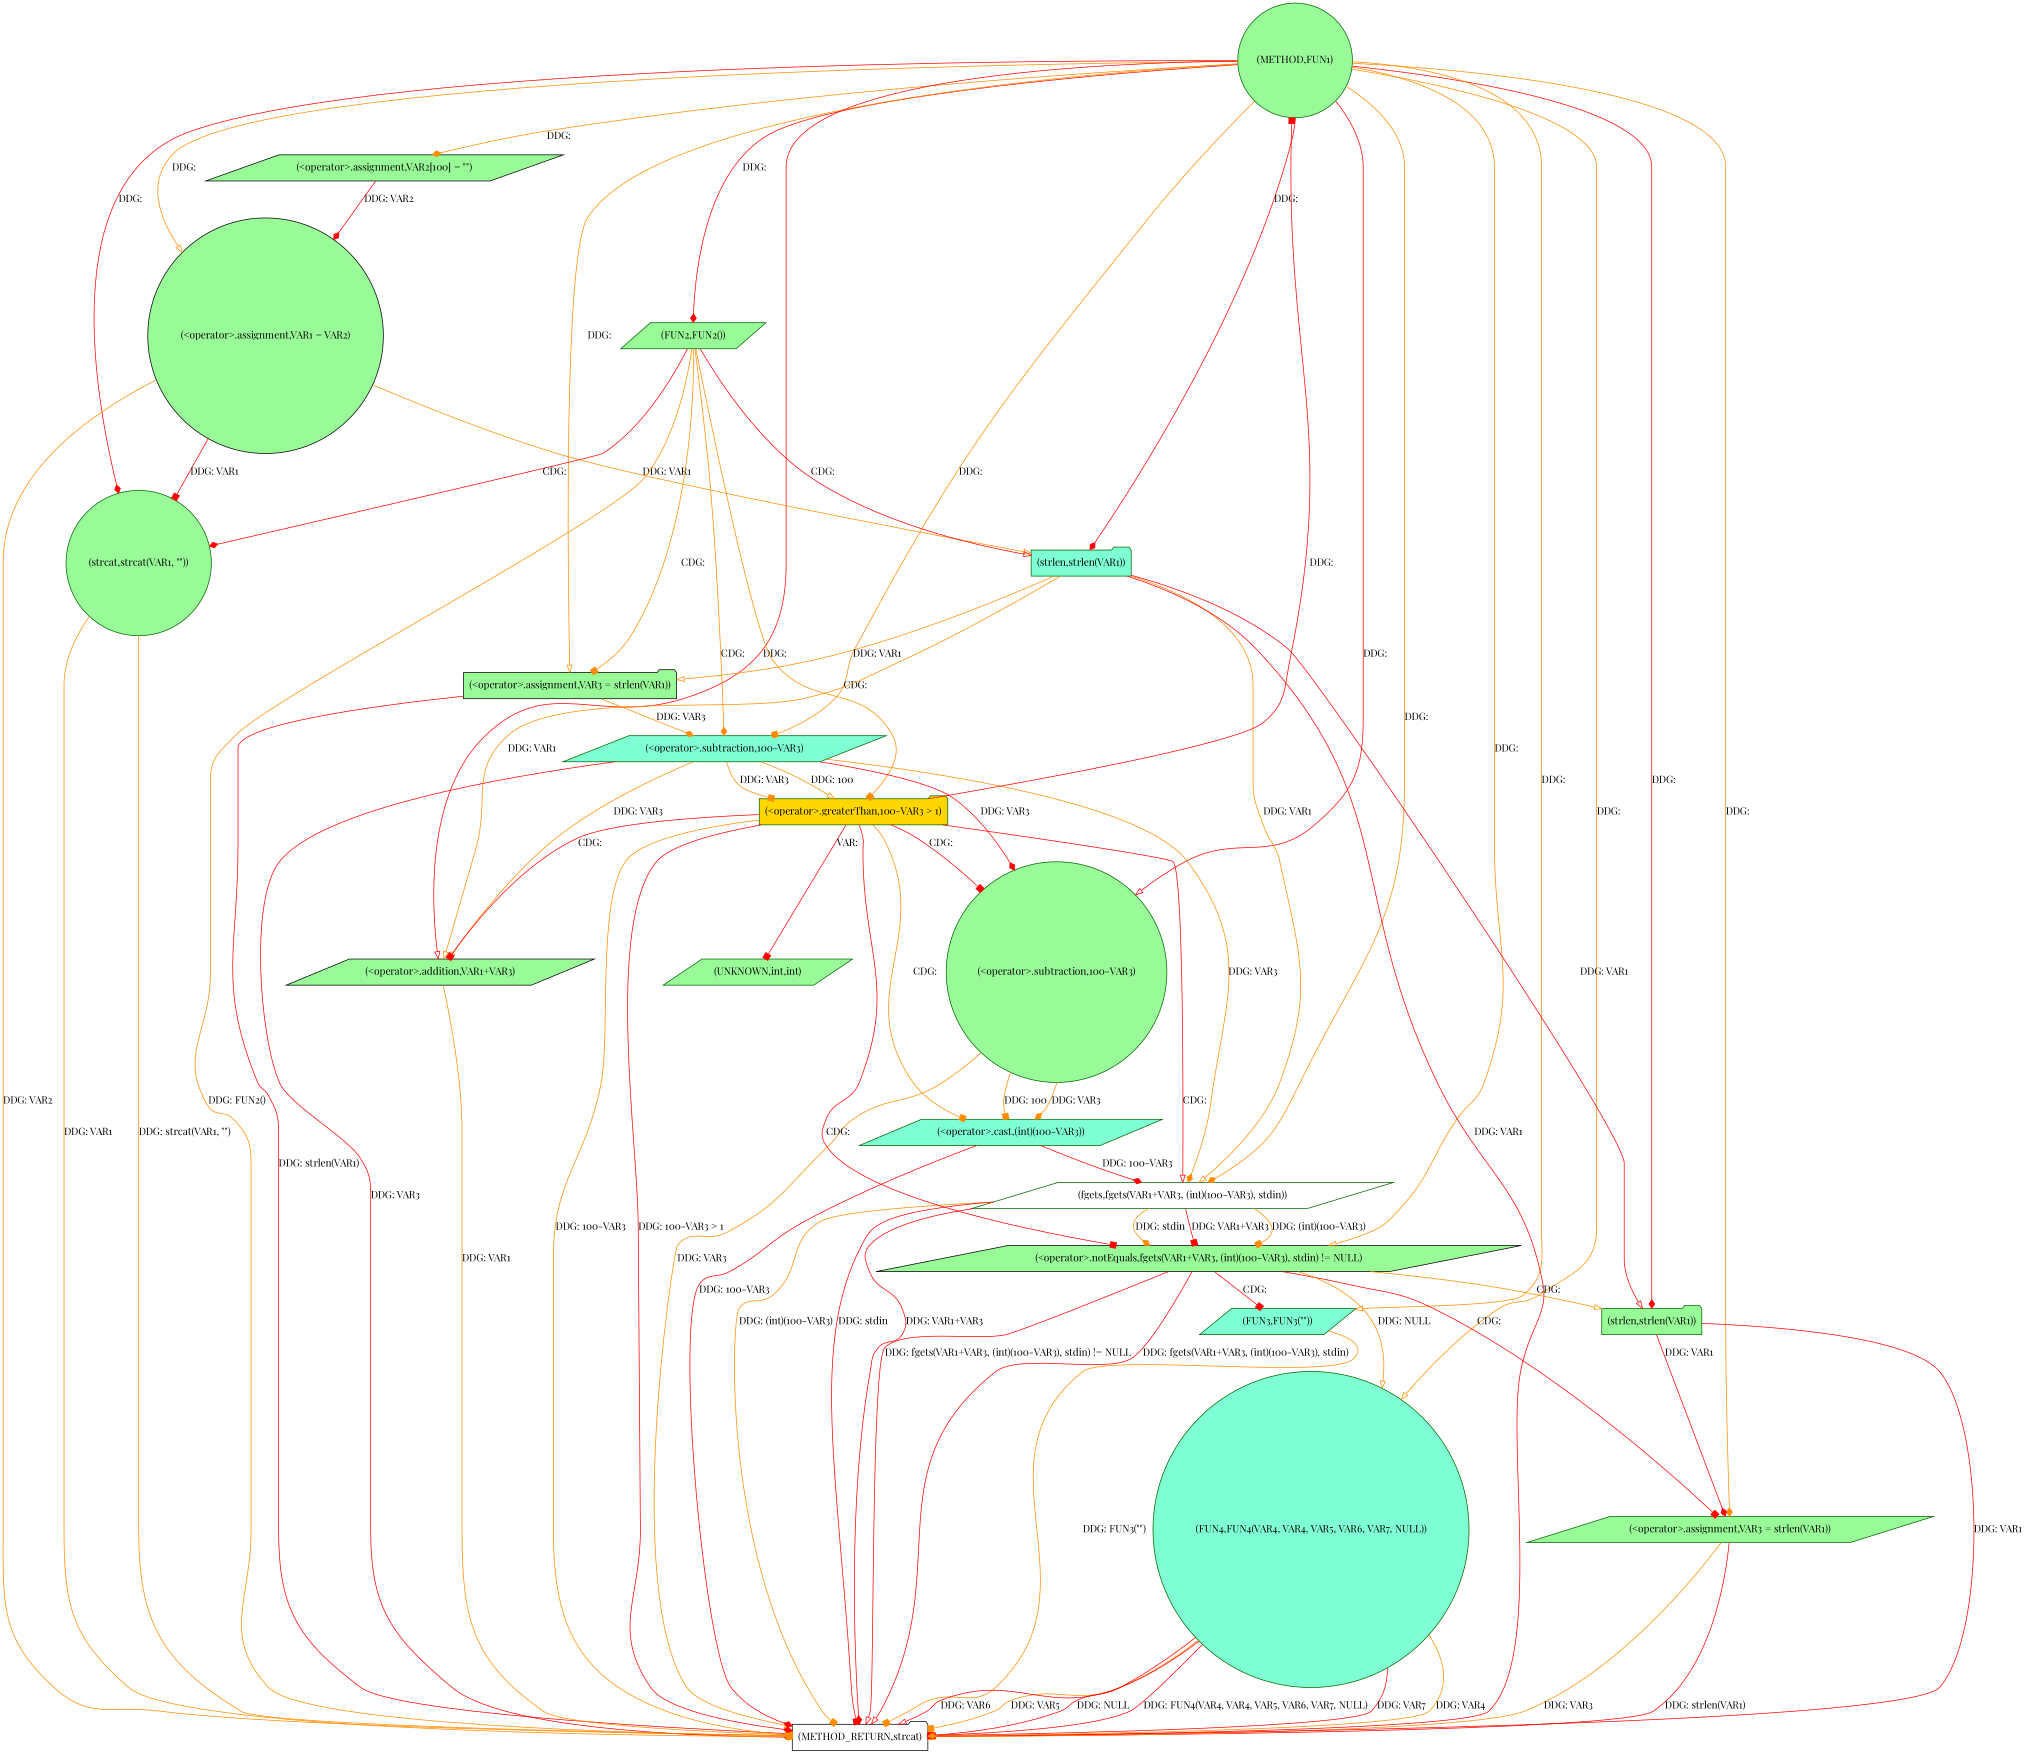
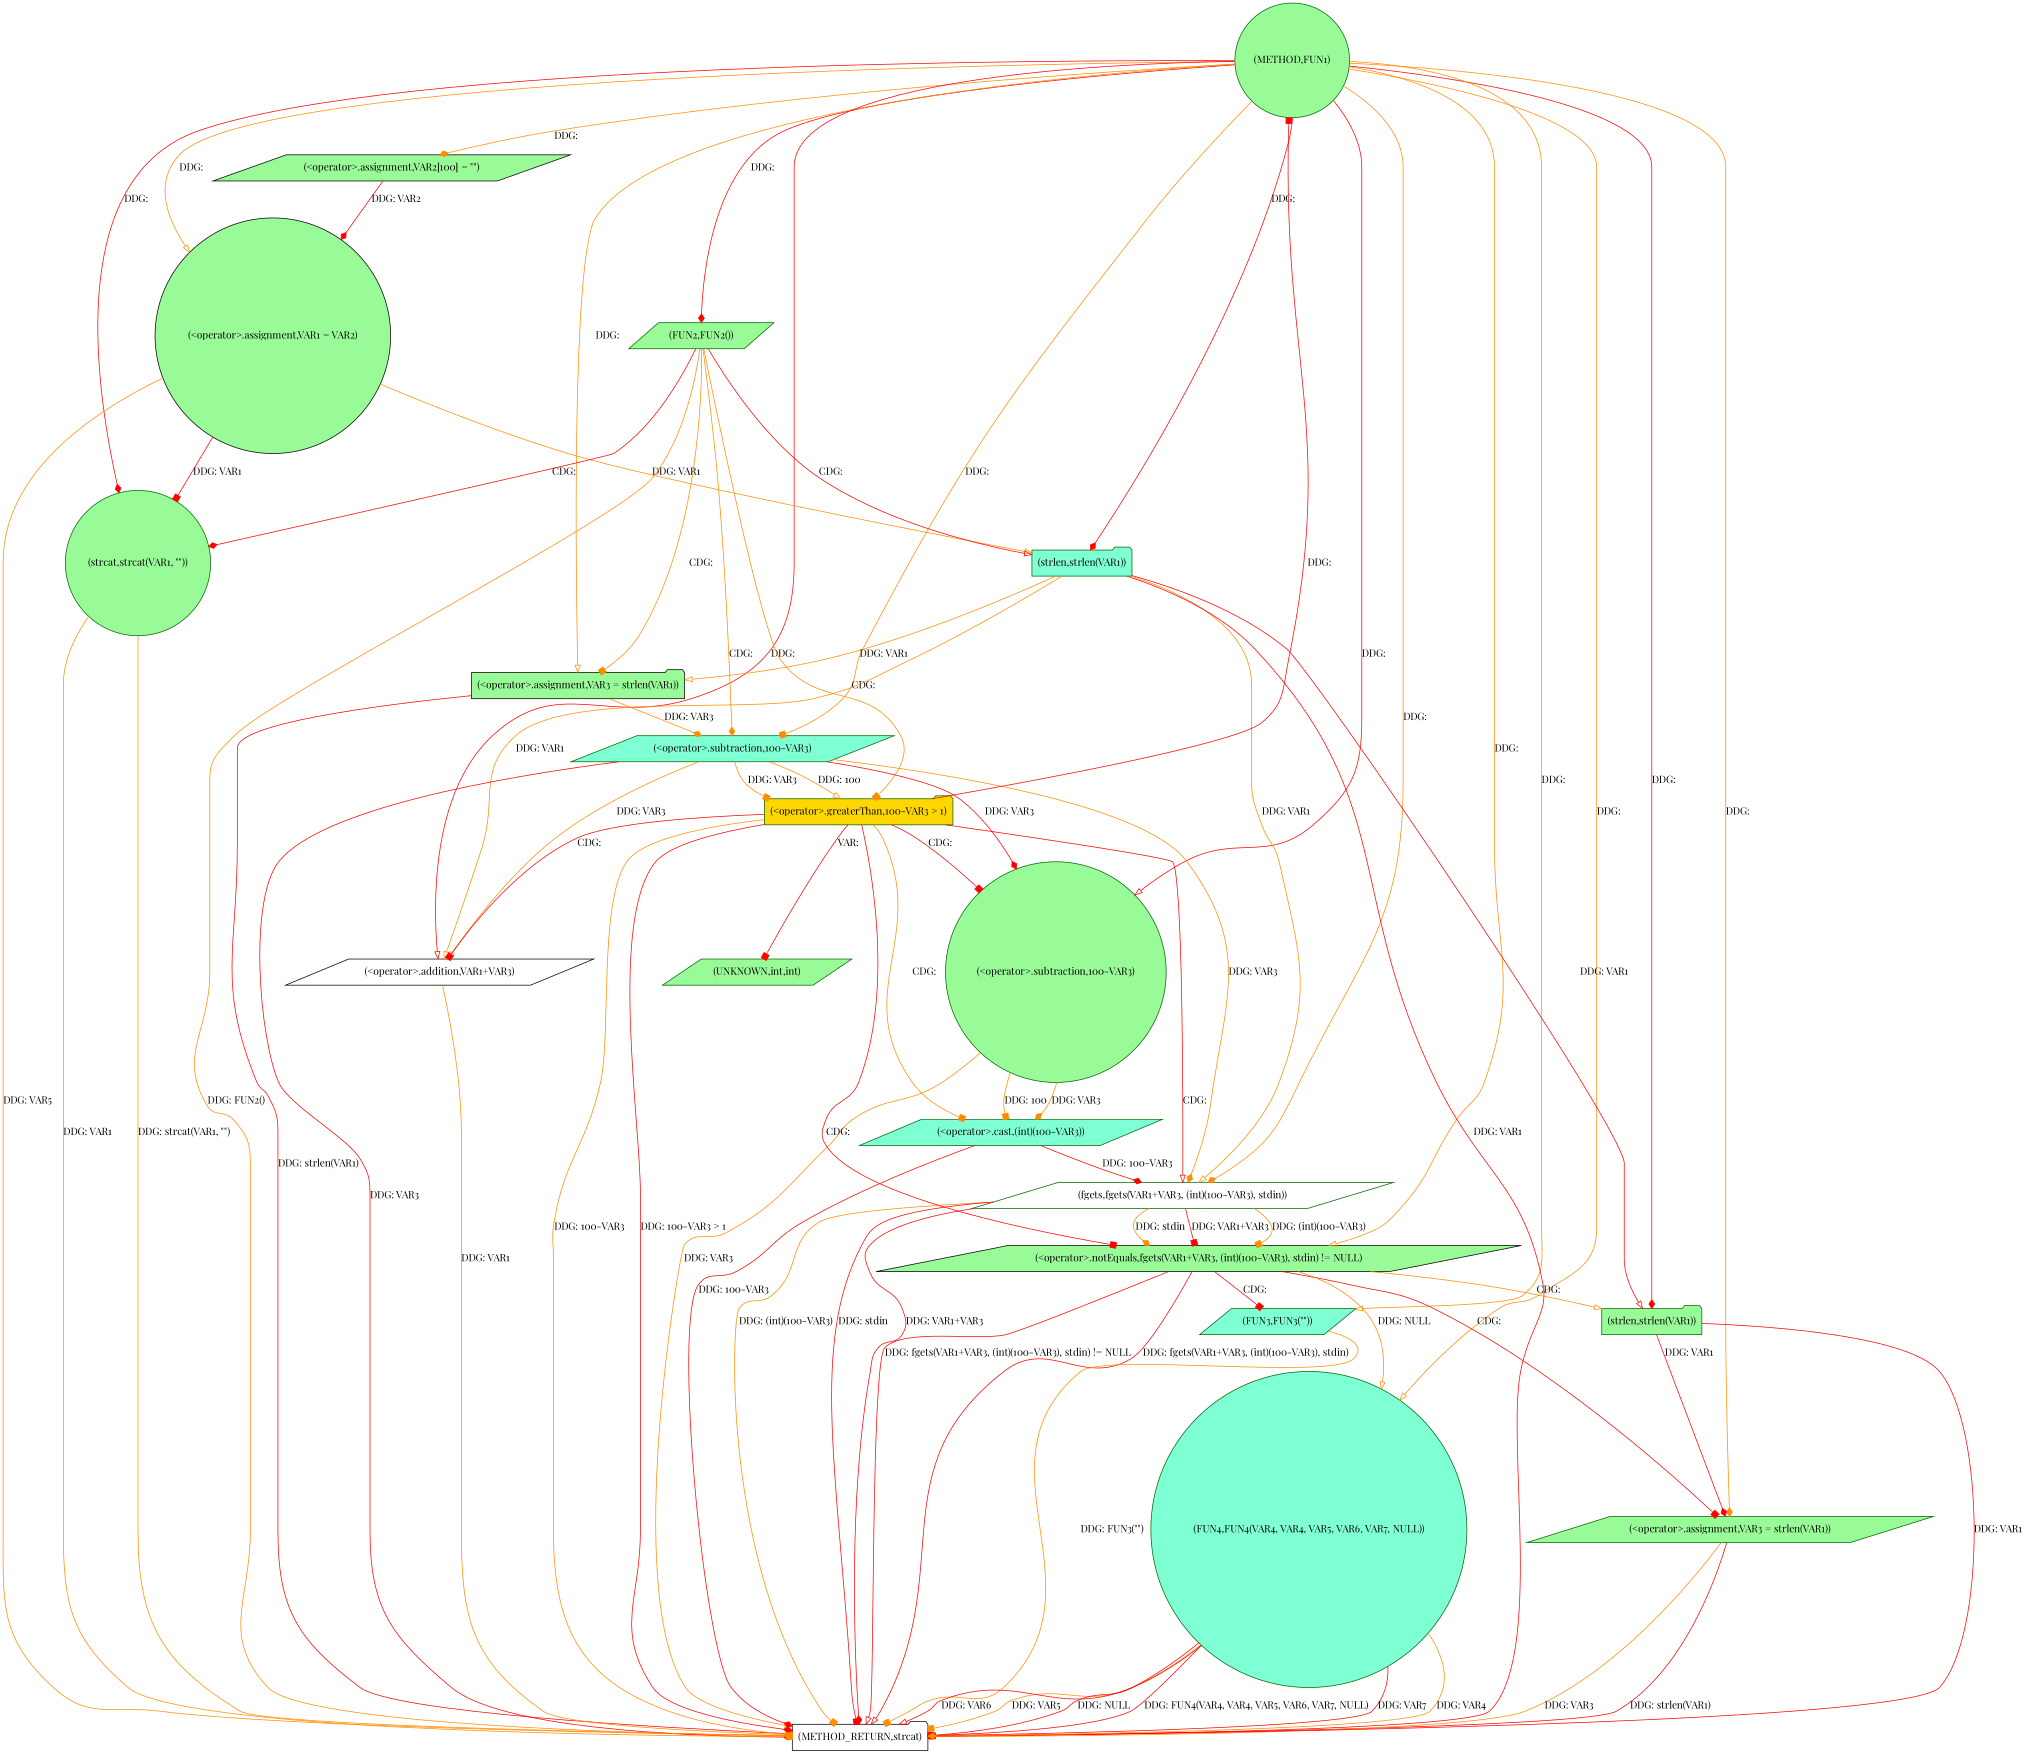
  digraph {
    fontname="Playfair Display"
    node [color=darkgreen fillcolor=palegreen fontname="Playfair Display" shape=parallelogram style=filled]
    edge [arrowhead=box color=darkorange fontname="Playfair Display"]
    n1 [label="(METHOD,FUN1)" shape=circle]
    n2 [color=black label="(<operator>.assignment,VAR2[100] = \"\")"]
    n3 [color=black label="(<operator>.assignment,VAR1 = VAR2)" shape=circle]
    n4 [label="(FUN2,FUN2())"]
    n5 [color=black label="(<operator>.assignment,VAR3 = strlen(VAR1))" shape=folder]
    n6 [fillcolor=aquamarine label="(strlen,strlen(VAR1))" shape=folder]
    n7 [fillcolor=aquamarine label="(<operator>.subtraction,100-VAR3)"]
    n8 [color=black label="(<operator>.notEquals,fgets(VAR1+VAR3, (int)(100-VAR3), stdin) != NULL)"]
    n9 [fillcolor=white label="(fgets,fgets(VAR1+VAR3, (int)(100-VAR3), stdin))"]
-   n10 [color=black label="(<operator>.addition,VAR1+VAR3)"]
+   n10 [color=black fillcolor=white label="(<operator>.addition,VAR1+VAR3)"]
    n11 [label="(<operator>.subtraction,100-VAR3)" shape=circle]
    n12 [label="(<operator>.assignment,VAR3 = strlen(VAR1))"]
    n13 [label="(strlen,strlen(VAR1))" shape=folder]
    n14 [fillcolor=aquamarine label="(FUN3,FUN3(\"\"))"]
    n15 [label="(strcat,strcat(VAR1, \"\"))" shape=circle]
    n16 [fillcolor=aquamarine label="(FUN4,FUN4(VAR4, VAR4, VAR5, VAR6, VAR7, NULL))" shape=circle]
    n17 [color=black fillcolor=white label="(METHOD_RETURN,strcat)" shape=folder]
    n18 [fillcolor=gold label="(<operator>.greaterThan,100-VAR3 > 1)" shape=folder]
    n19 [fillcolor=aquamarine label="(<operator>.cast,(int)(100-VAR3))"]
    n20 [label="(UNKNOWN,int,int)"]
    n1 -> n2 [arrowhead=diamond label="DDG: "]
    n1 -> n3 [arrowhead=onormal label="DDG: "]
    n1 -> n4 [arrowhead=diamond color=red label="DDG: "]
    n1 -> n5 [arrowhead=onormal label="DDG: "]
    n1 -> n6 [arrowhead=diamond color=red label="DDG: "]
    n1 -> n7 [label="DDG: "]
    n1 -> n8 [arrowhead=onormal label="DDG: "]
    n1 -> n9 [arrowhead=diamond label="DDG: "]
    n1 -> n10 [arrowhead=onormal color=red label="DDG: "]
    n1 -> n11 [arrowhead=onormal color=red label="DDG: "]
    n1 -> n12 [arrowhead=diamond label="DDG: "]
    n1 -> n13 [arrowhead=diamond color=red label="DDG: "]
    n1 -> n14 [arrowhead=onormal label="DDG: "]
    n1 -> n15 [arrowhead=diamond color=red label="DDG: "]
    n1 -> n16 [arrowhead=onormal label="DDG: "]
    n2 -> n3 [arrowhead=diamond color=red label="DDG: VAR2"]
    n3 -> n6 [arrowhead=onormal label="DDG: VAR1"]
    n3 -> n15 [color=red label="DDG: VAR1"]
-   n3 -> n17 [label="DDG: VAR2"]
+   n3 -> n17 [label="DDG: VAR5"]
    n4 -> n5 [label="CDG: "]
    n4 -> n6 [arrowhead=onormal color=red label="CDG: "]
    n4 -> n7 [arrowhead=diamond label="CDG: "]
    n4 -> n15 [arrowhead=diamond color=red label="CDG: "]
    n4 -> n17 [label="DDG: FUN2()"]
    n4 -> n18 [label="CDG: "]
    n5 -> n7 [arrowhead=diamond label="DDG: VAR3"]
    n5 -> n17 [color=red label="DDG: strlen(VAR1)"]
    n6 -> n5 [arrowhead=onormal label="DDG: VAR1"]
    n6 -> n9 [arrowhead=onormal label="DDG: VAR1"]
    n6 -> n10 [arrowhead=onormal label="DDG: VAR1"]
    n6 -> n13 [arrowhead=onormal color=red label="DDG: VAR1"]
    n6 -> n17 [arrowhead=onormal color=red label="DDG: VAR1"]
    n7 -> n9 [arrowhead=diamond label="DDG: VAR3"]
    n7 -> n10 [arrowhead=onormal label="DDG: VAR3"]
    n7 -> n11 [arrowhead=diamond color=red label="DDG: VAR3"]
    n7 -> n17 [arrowhead=diamond color=red label="DDG: VAR3"]
    n7 -> n18 [arrowhead=onormal label="DDG: 100"]
    n7 -> n18 [label="DDG: VAR3"]
    n8 -> n12 [color=red label="CDG: "]
    n8 -> n13 [arrowhead=onormal label="CDG: "]
    n8 -> n14 [color=red label="CDG: "]
    n8 -> n16 [arrowhead=onormal label="DDG: NULL"]
    n8 -> n17 [arrowhead=onormal color=red label="DDG: fgets(VAR1+VAR3, (int)(100-VAR3), stdin) != NULL"]
    n8 -> n17 [arrowhead=onormal color=red label="DDG: fgets(VAR1+VAR3, (int)(100-VAR3), stdin)"]
    n9 -> n8 [color=red label="DDG: VAR1+VAR3"]
    n9 -> n8 [label="DDG: (int)(100-VAR3)"]
    n9 -> n8 [arrowhead=diamond label="DDG: stdin"]
    n9 -> n17 [label="DDG: (int)(100-VAR3)"]
    n9 -> n17 [arrowhead=diamond color=red label="DDG: VAR1+VAR3"]
    n9 -> n17 [color=red label="DDG: stdin"]
    n10 -> n17 [label="DDG: VAR1"]
    n11 -> n17 [arrowhead=onormal label="DDG: VAR3"]
    n11 -> n19 [label="DDG: 100"]
    n11 -> n19 [arrowhead=diamond label="DDG: VAR3"]
    n12 -> n17 [color=red label="DDG: strlen(VAR1)"]
    n12 -> n17 [label="DDG: VAR3"]
    n13 -> n12 [arrowhead=diamond color=red label="DDG: VAR1"]
    n13 -> n17 [arrowhead=onormal color=red label="DDG: VAR1"]
    n14 -> n17 [label="DDG: FUN3(\"\")"]
    n15 -> n17 [label="DDG: strcat(VAR1, \"\")"]
    n15 -> n17 [label="DDG: VAR1"]
    n16 -> n17 [label="DDG: VAR5"]
    n16 -> n17 [color=red label="DDG: NULL"]
    n16 -> n17 [arrowhead=onormal color=red label="DDG: FUN4(VAR4, VAR4, VAR5, VAR6, VAR7, NULL)"]
    n16 -> n17 [color=red label="DDG: VAR7"]
    n16 -> n17 [arrowhead=diamond label="DDG: VAR4"]
    n16 -> n17 [arrowhead=onormal color=red label="DDG: VAR6"]
    n18 -> n1 [color=red label="DDG: "]
    n18 -> n8 [color=red label="CDG: "]
    n18 -> n9 [arrowhead=onormal color=red label="CDG: "]
    n18 -> n10 [color=red label="CDG: "]
    n18 -> n11 [color=red label="CDG: "]
    n18 -> n17 [arrowhead=diamond color=red label="DDG: 100-VAR3 > 1"]
    n18 -> n17 [arrowhead=onormal label="DDG: 100-VAR3"]
    n18 -> n19 [label="CDG: "]
    n18 -> n20 [color=red label="VAR: "]
    n19 -> n9 [arrowhead=diamond color=red label="DDG: 100-VAR3"]
    n19 -> n17 [arrowhead=diamond color=red label="DDG: 100-VAR3"]
  }
